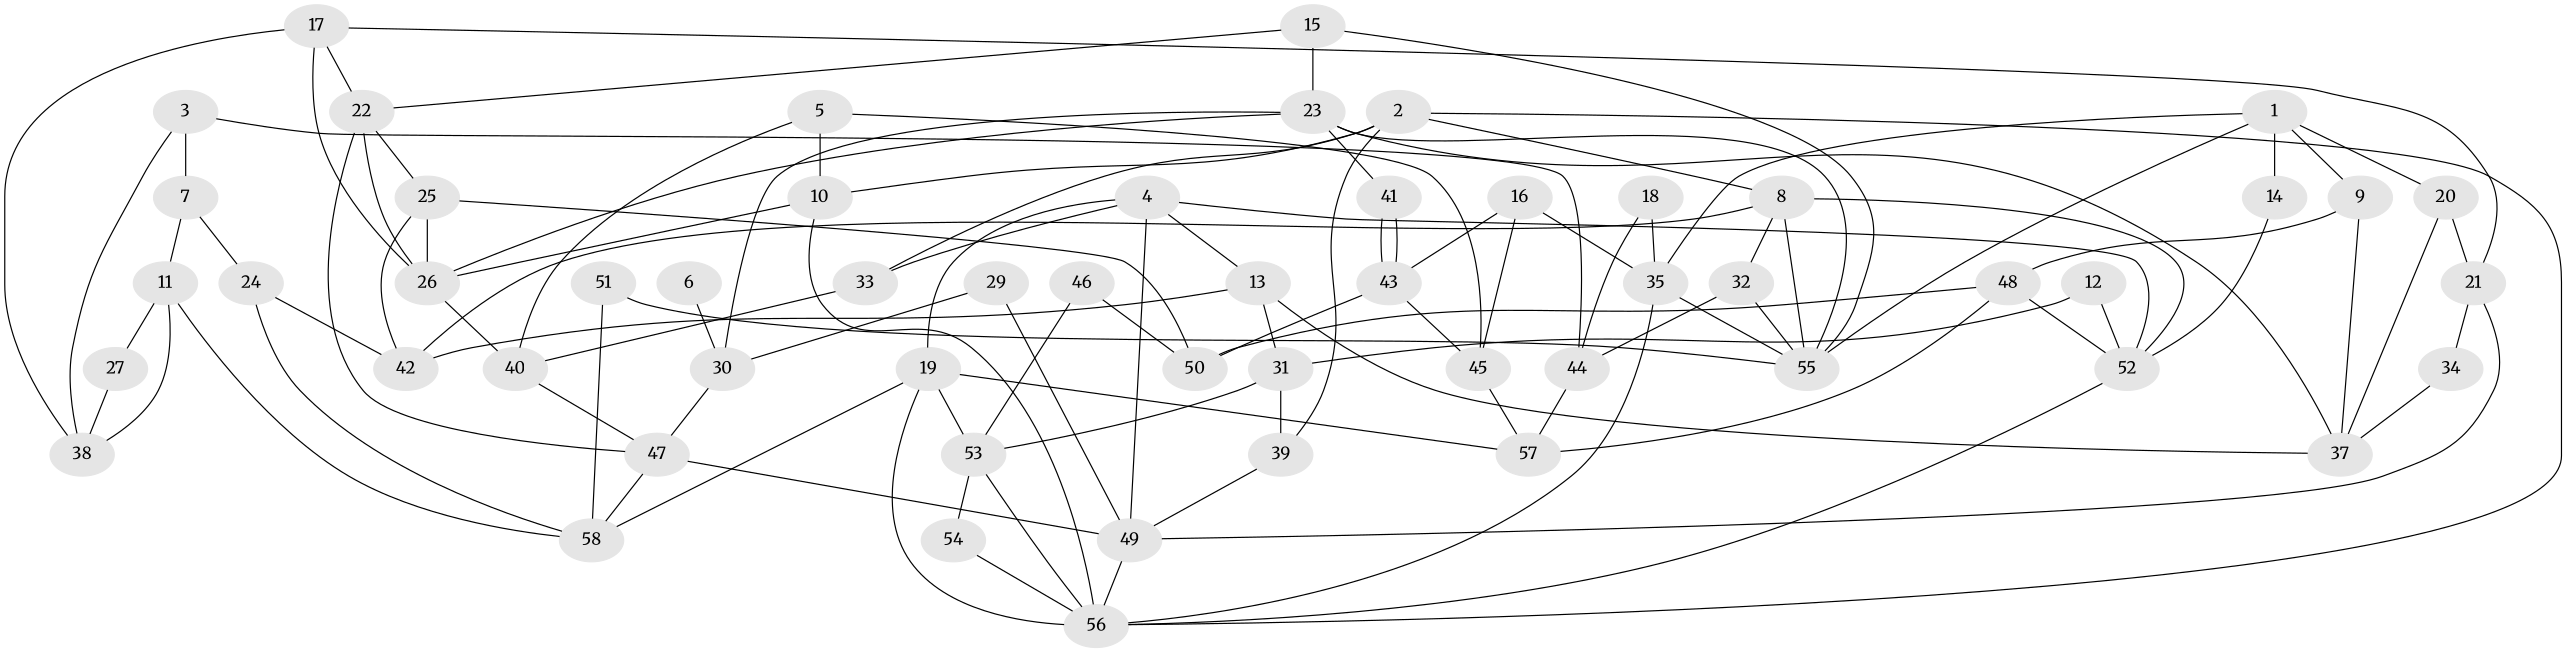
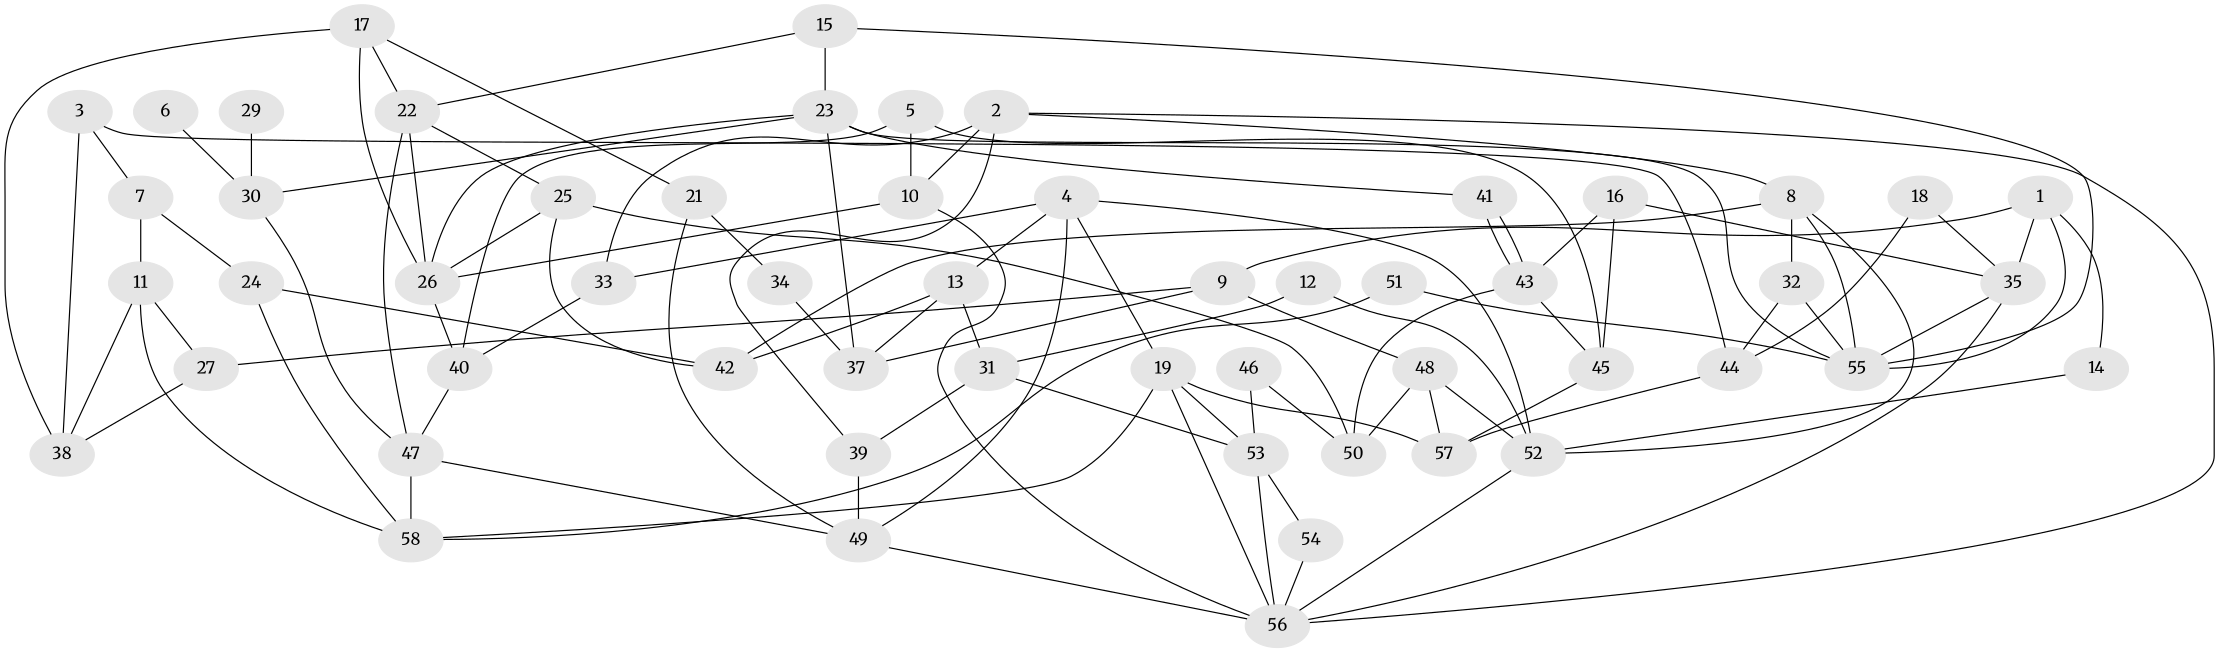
  graph {
    fontname=Merriweather
    node [color=gray90 fontname=Merriweather style=filled]
    edge [fontname=Merriweather]
    1
    9
    14
-   20
    35
    55
    27
    37
    48
    52
    21
    56
    2
    8
    10
    33
    39
    32
    42
    26
    40
    49
    3
    7
    38
    44
    11
    24
    57
    4
    13
    19
    31
    58
    53
    5
    45
    47
    6
    30
    50
    12
    15
    22
    23
    25
    41
    16
    43
    17
    34
    18
    54
    29
    51
    46
    1 -- 9
    1 -- 14
-   1 -- 20
    1 -- 35
    1 -- 55
+   9 -- 27
    9 -- 37
    9 -- 48
    14 -- 52
-   20 -- 37
-   20 -- 21
    35 -- 55
    35 -- 56
    27 -- 38
    48 -- 52
    48 -- 57
    48 -- 50
    52 -- 56
    21 -- 49
    21 -- 34
    2 -- 56
    2 -- 8
    2 -- 10
    2 -- 33
    2 -- 39
    8 -- 55
    8 -- 52
    8 -- 32
    8 -- 42
    10 -- 56
    10 -- 26
    33 -- 40
    39 -- 49
    32 -- 55
    32 -- 44
    26 -- 40
    40 -- 47
    49 -- 56
    3 -- 7
    3 -- 38
    3 -- 44
    7 -- 11
    7 -- 24
    44 -- 57
    11 -- 27
    11 -- 38
    11 -- 58
    24 -- 42
    24 -- 58
    4 -- 52
    4 -- 33
    4 -- 49
    4 -- 13
    4 -- 19
    13 -- 37
    13 -- 42
    13 -- 31
    19 -- 56
    19 -- 57
    19 -- 58
    19 -- 53
    31 -- 39
    31 -- 53
    53 -- 56
    53 -- 54
    5 -- 10
    5 -- 40
    5 -- 45
    45 -- 57
    47 -- 49
    47 -- 58
    6 -- 30
    30 -- 47
    12 -- 52
    12 -- 31
    15 -- 55
    15 -- 22
    15 -- 23
    22 -- 26
    22 -- 47
    22 -- 25
    23 -- 55
    23 -- 37
    23 -- 26
    23 -- 30
    23 -- 41
    25 -- 42
    25 -- 26
    25 -- 50
    41 -- 43
    41 -- 43
    16 -- 35
    16 -- 45
    16 -- 43
    43 -- 45
    43 -- 50
    17 -- 21
    17 -- 26
    17 -- 38
    17 -- 22
    34 -- 37
    18 -- 35
    18 -- 44
    54 -- 56
-   29 -- 49
    29 -- 30
    51 -- 55
    51 -- 58
    46 -- 53
    46 -- 50
  }
